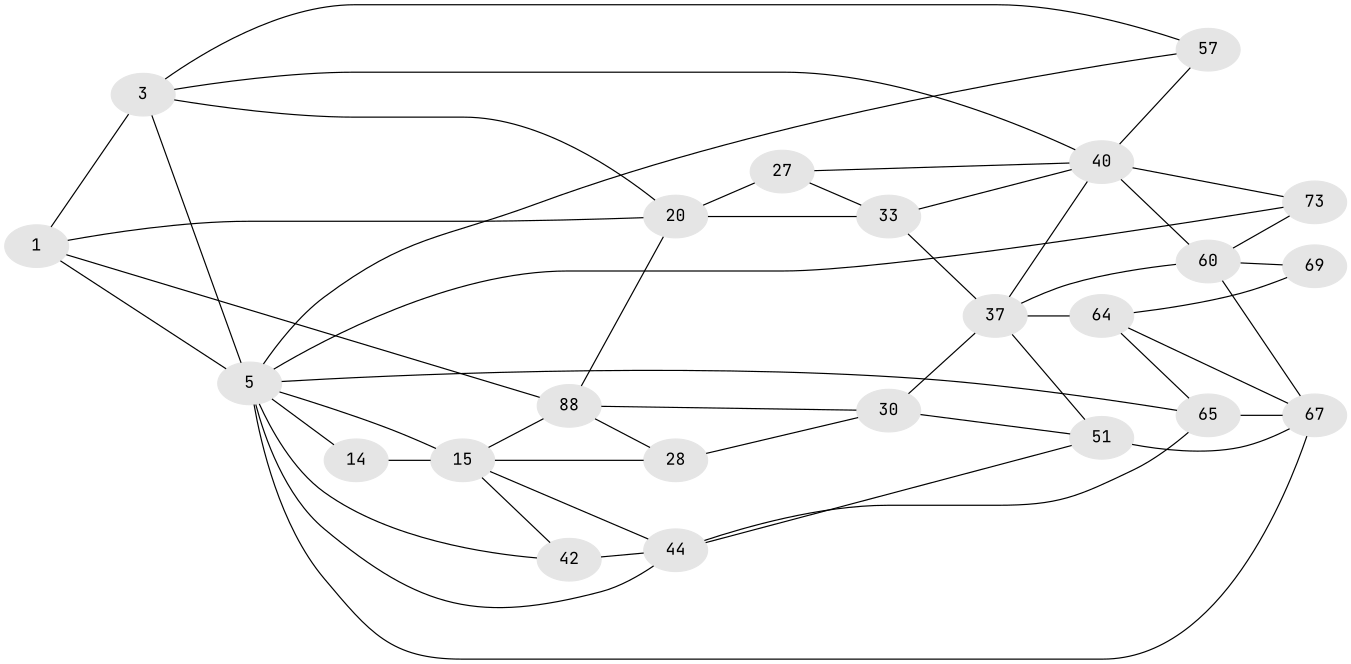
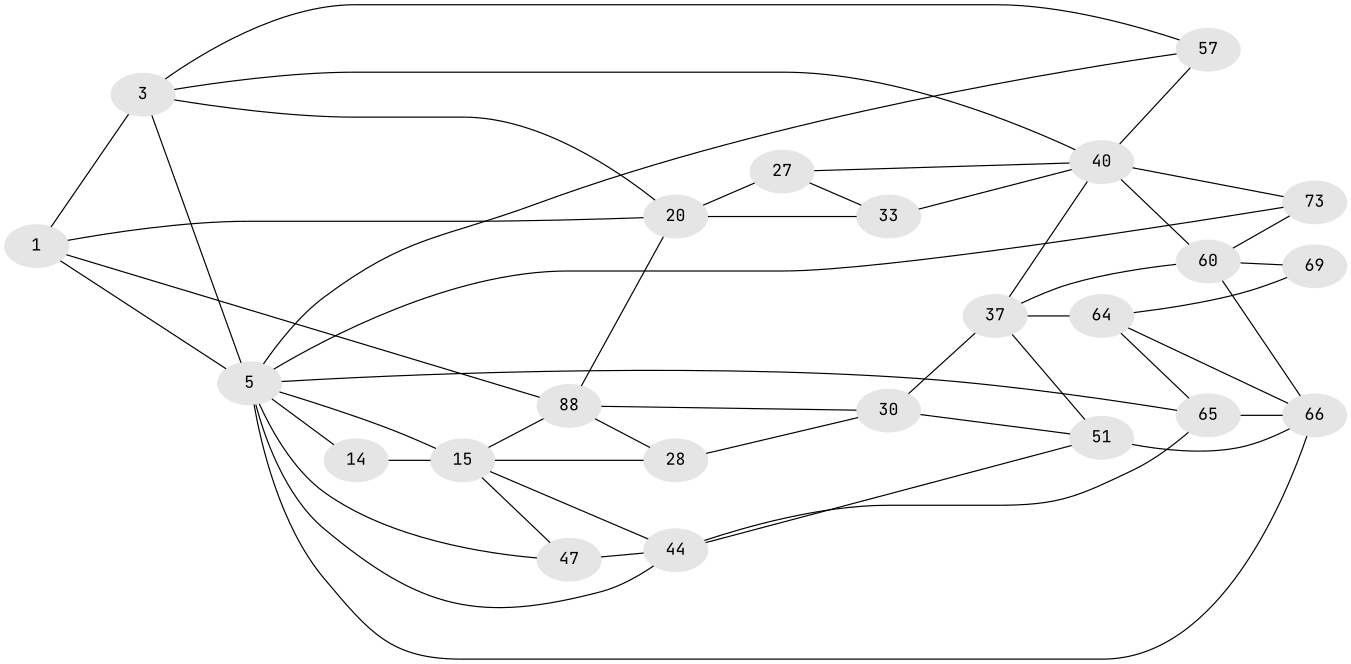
  graph {
    fontname="JetBrains Mono"
    rankdir=LR
    node [color=gray90 fontname="JetBrains Mono" style=filled]
    edge [fontname="JetBrains Mono"]
    1 [super="+7+2"]
    3 [super="+24+4"]
    5 [super="+6+11+63"]
    n4 [label=88 super="+19+23"]
    20 [super="+21"]
    40 [super="+41+47"]
    57
    14
    15 [super="+16"]
-   42
+   42 [label=47]
    44 [super="+45"]
    65 [super="+70"]
-   67 [super="+77+68"]
+   67 [super="+77+68" label=66]
    73 [super="+76+74"]
    28
    30 [super="+31"]
    27 [super="+35"]
    33 [super="+34+36"]
    60 [super="+71+61"]
    51 [super="+55"]
    37 [super="+49"]
    64 [super="+66"]
    69
    1 -- 3
    1 -- 5
    1 -- n4
    1 -- 20
    3 -- 5
    3 -- 20
    3 -- 40 [weight=2]
    3 -- 57
    5 -- 57
    5 -- 14
    5 -- 15
    5 -- 42
    5 -- 44
    5 -- 65
    5 -- 67
    5 -- 73
    n4 -- 20
    n4 -- 28
    n4 -- 30
    20 -- 27
    20 -- 33
    40 -- 57
    40 -- 73
    40 -- 60
    14 -- 15
    15 -- n4
    15 -- 42
    15 -- 44
    15 -- 28
    42 -- 44
    44 -- 65
    44 -- 51
    65 -- 67
    28 -- 30
    30 -- 51
    30 -- 37
    27 -- 40
    27 -- 33
    33 -- 40
-   33 -- 37
    60 -- 67
    60 -- 73
    60 -- 69 [weight=2]
    51 -- 67
    37 -- 40
    37 -- 60
    37 -- 51
    37 -- 64 [weight=2]
    64 -- 65
    64 -- 67
    64 -- 69
  }
